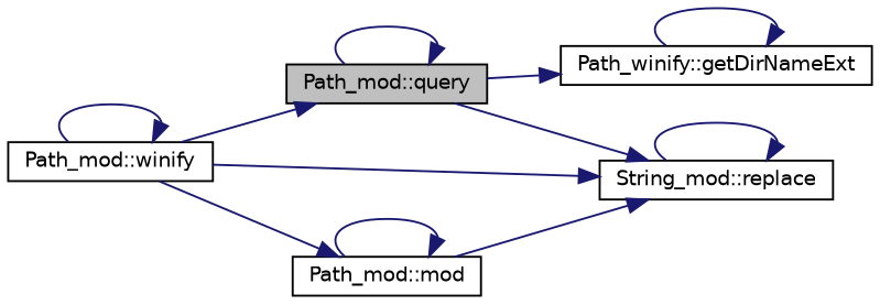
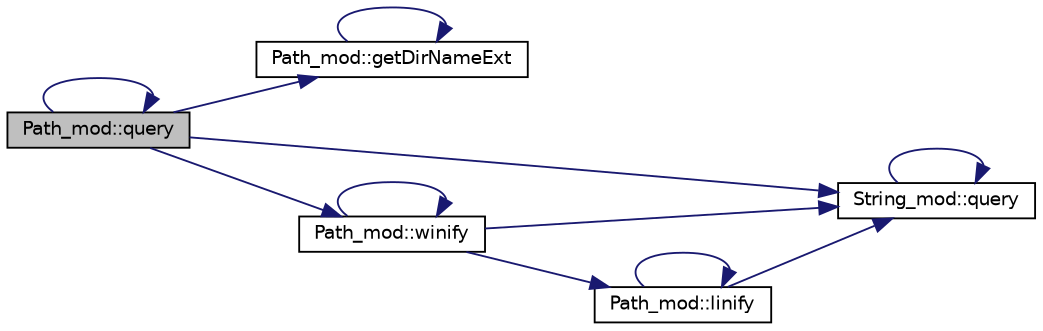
  digraph {
    rankdir=LR
    node [color=black fillcolor=white fontname=Helvetica fontsize=10 shape=record style=filled]
    edge [color=midnightblue fontname=Helvetica fontsize=10 labelfontname=Helvetica labelfontsize=10 style=solid]
    n1 [fillcolor=grey75 fontcolor=black height=0.2 label="Path_mod::query" width=0.4]
-   n2 [height=0.2 label="Path_winify::getDirNameExt" width=0.4]
-   n3 [height=0.2 label="String_mod::replace" width=0.4]
+   n2 [height=0.2 label="Path_mod::getDirNameExt" width=0.4]
+   n3 [height=0.2 label="String_mod::query" width=0.4]
    n4 [height=0.2 label="Path_mod::winify" width=0.4]
-   n5 [height=0.2 label="Path_mod::mod" width=0.4]
+   n5 [height=0.2 label="Path_mod::linify" width=0.4]
    n1 -> n1
    n1 -> n2
    n1 -> n3
-   n4 -> n1
+   n1 -> n4
    n2 -> n2
    n3 -> n3
    n4 -> n3
    n4 -> n4
    n4 -> n5
    n5 -> n3
    n5 -> n5
  }
